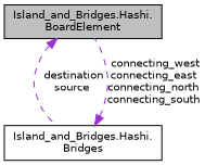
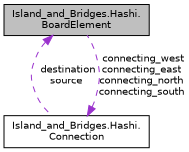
  digraph {
    node [color=black fontname=Helvetica fontsize=10 shape=record style=filled]
    edge [color=darkorchid3 dir=back fontname=Helvetica fontsize=10 labelfontname=Helvetica labelfontsize=10 style=dashed]
    n1 [fillcolor=grey75 fontcolor=black height=0.2 label="Island_and_Bridges.Hashi.\lBoardElement" width=0.4]
-   n2 [fillcolor=white height=0.2 label="Island_and_Bridges.Hashi.\lBridges" width=0.4]
+   n2 [fillcolor=white height=0.2 label="Island_and_Bridges.Hashi.\lConnection" width=0.4]
    n1 -> n2 [label=" destination\nsource"]
    n2 -> n1 [label=" connecting_west\nconnecting_east\nconnecting_north\nconnecting_south"]
  }
